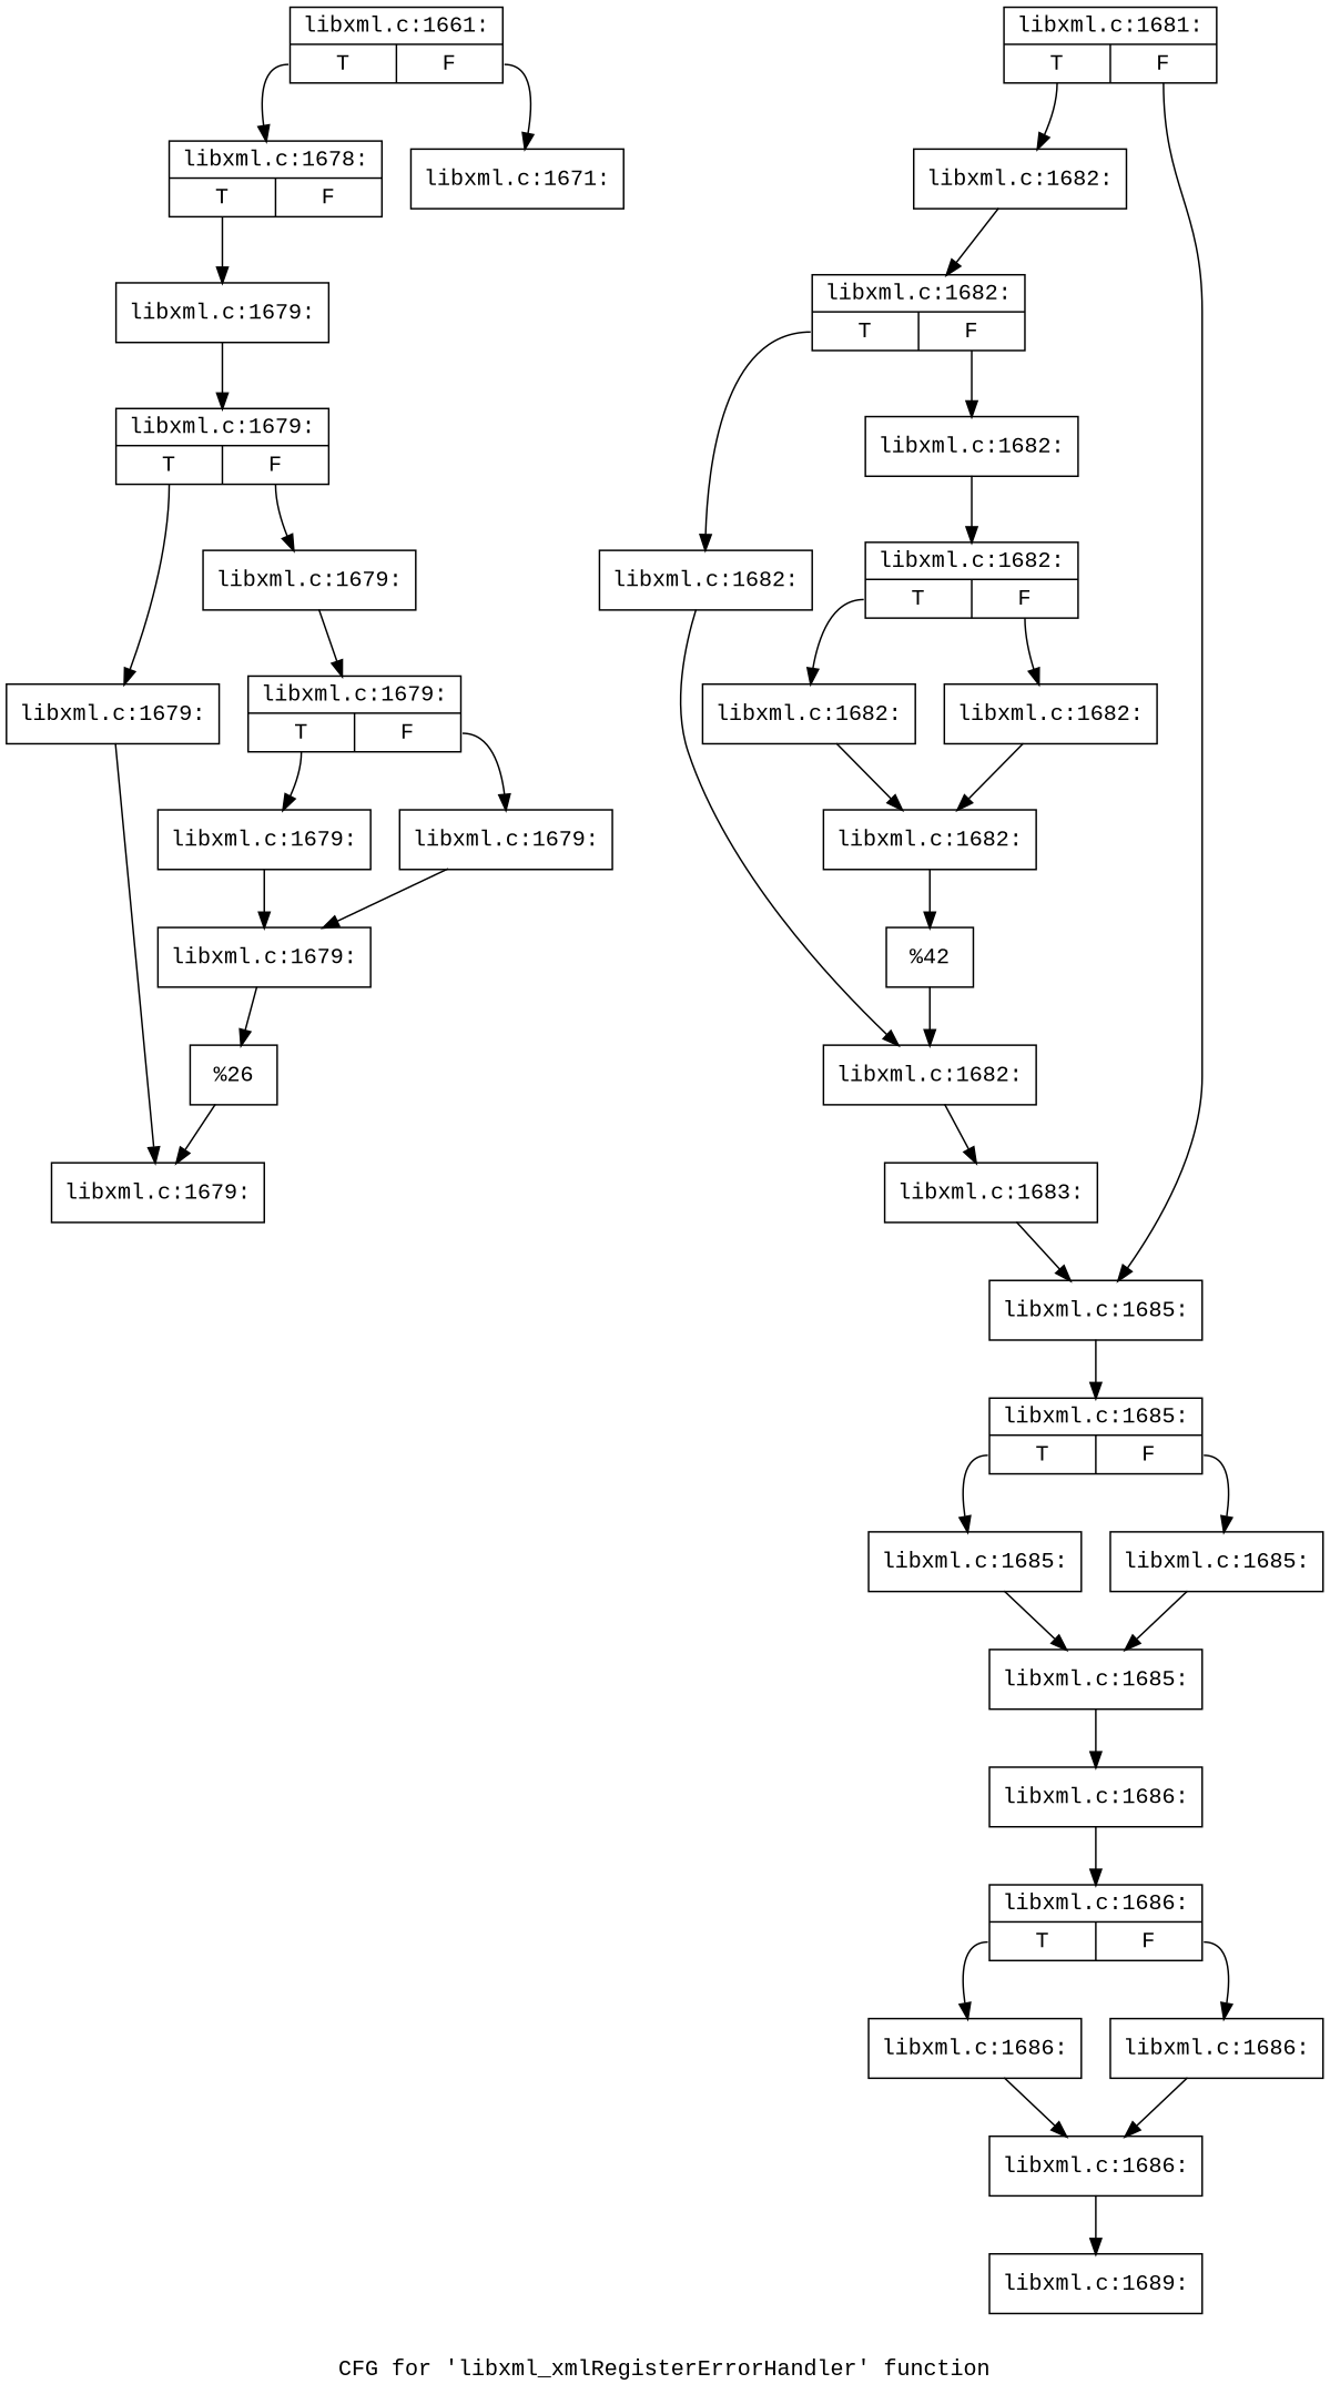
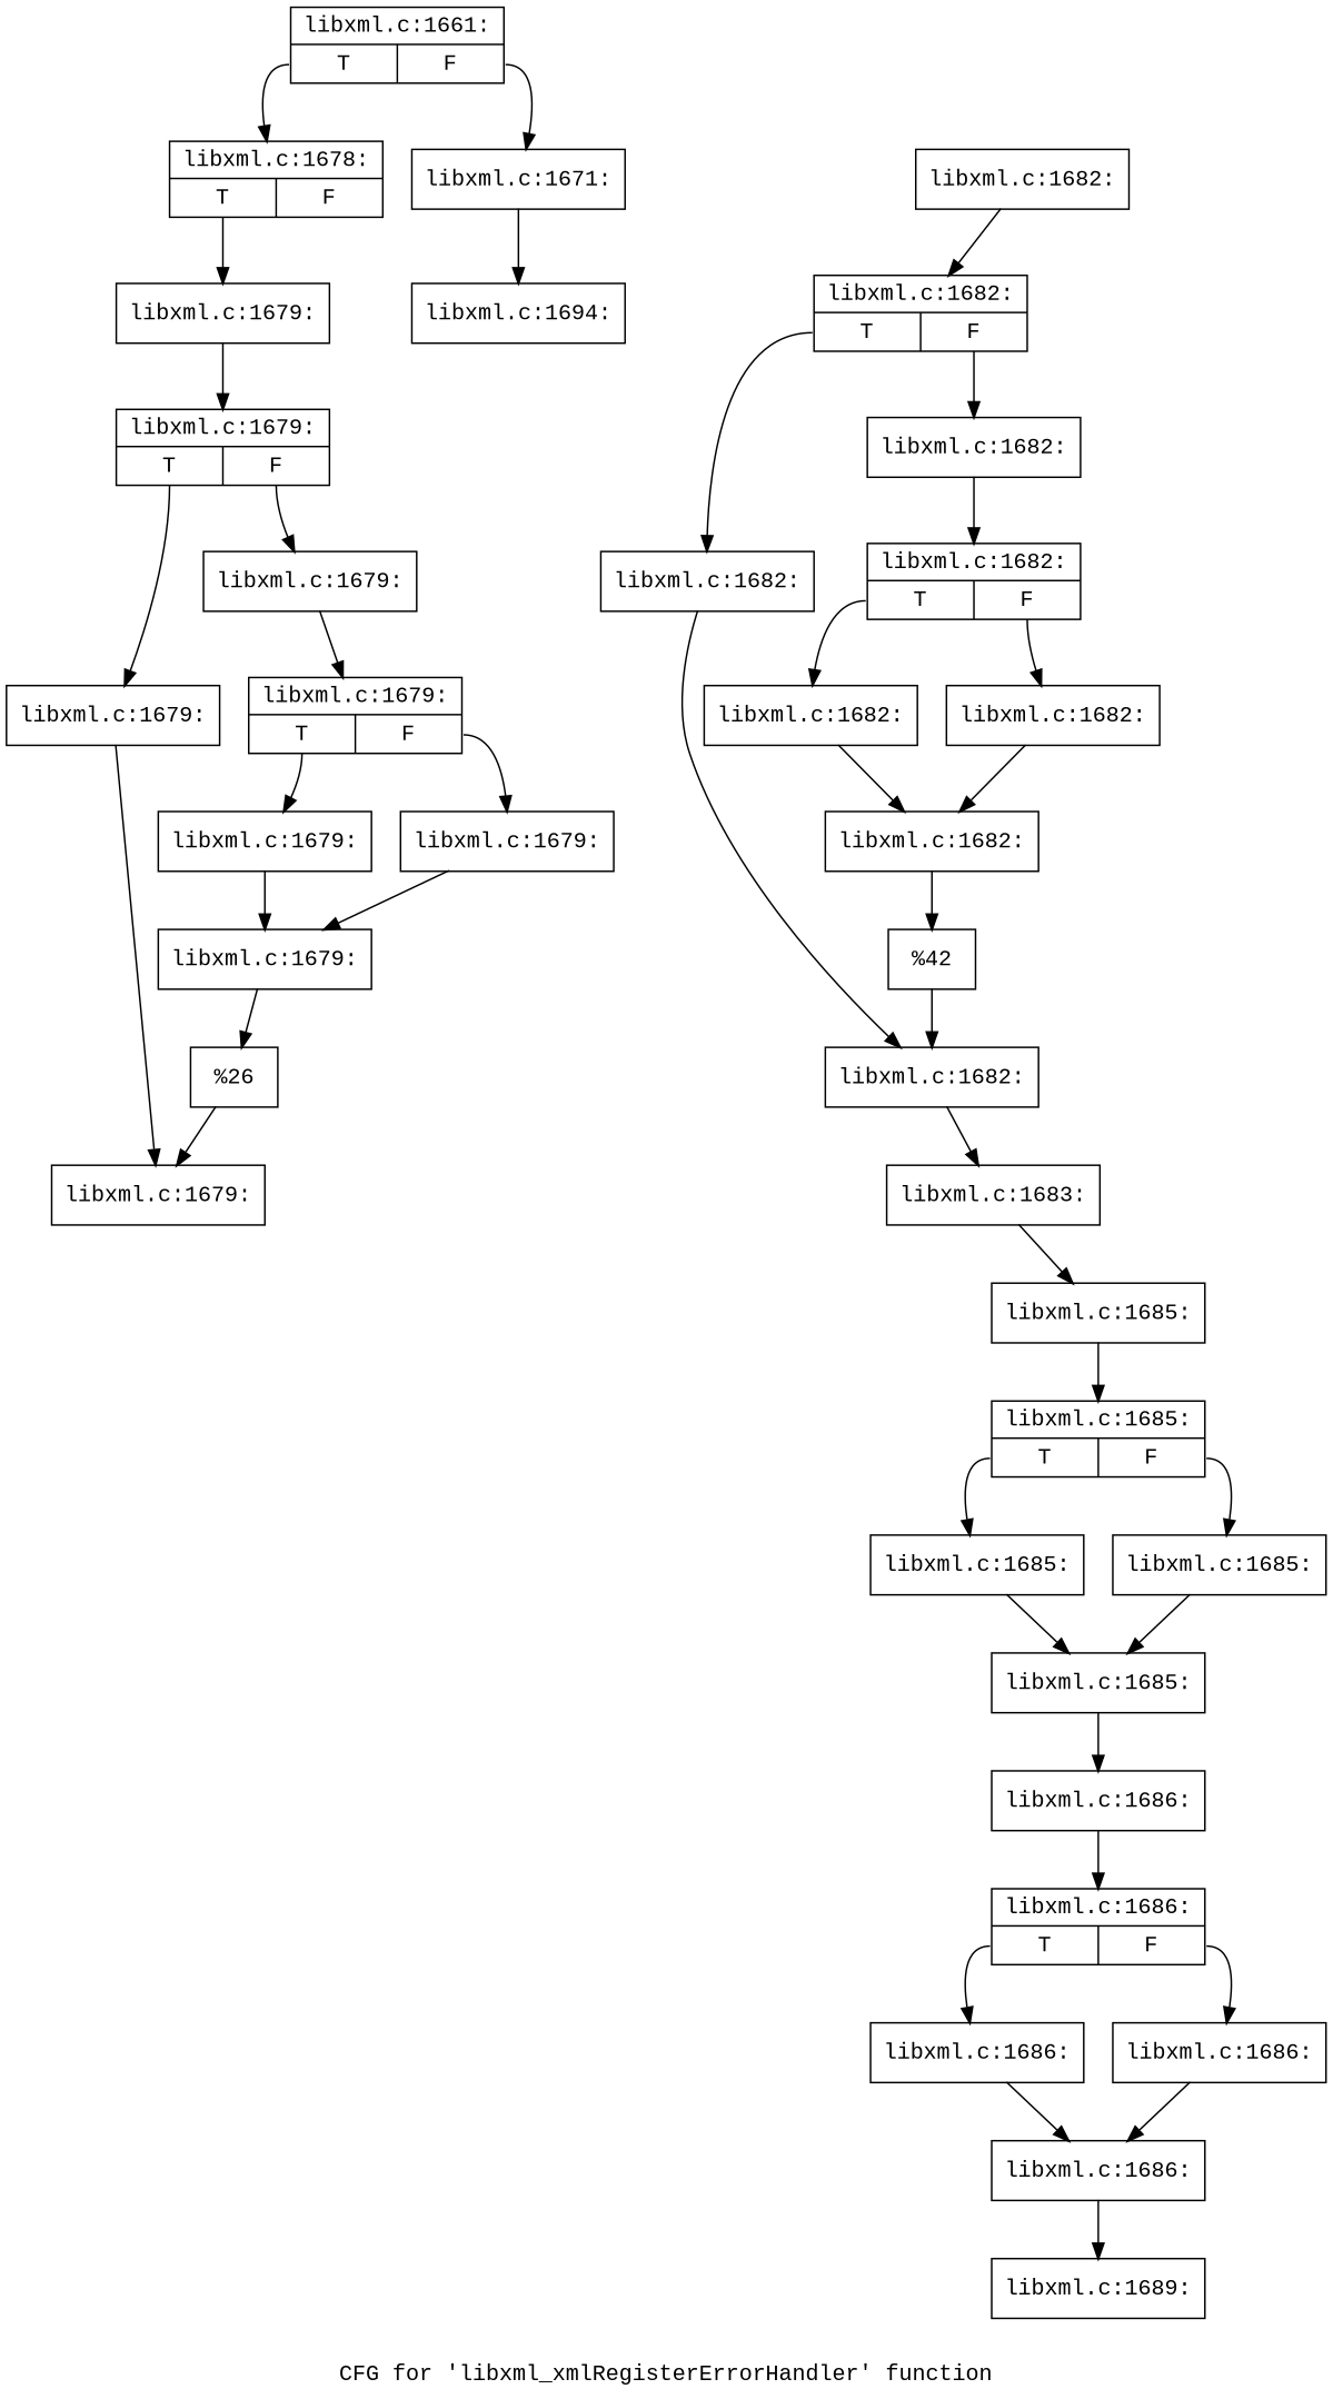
  digraph {
    fontname="Liberation Mono"
    label="CFG for 'libxml_xmlRegisterErrorHandler' function"
    node [fontname="Liberation Mono" shape=record]
    edge [fontname="Liberation Mono"]
    n1 [label="{libxml.c:1661:|{<s0>T|<s1>F}}"]
    n2 [label="{libxml.c:1678:|{<s0>T|<s1>F}}"]
    n3 [label="{libxml.c:1671:}"]
    n4 [label="{libxml.c:1679:}"]
+   n5 [label="{libxml.c:1694:}"]
    n6 [label="{libxml.c:1679:|{<s0>T|<s1>F}}"]
-   n7 [label="{libxml.c:1681:|{<s0>T|<s1>F}}"]
    n8 [label="{libxml.c:1682:}"]
    n9 [label="{libxml.c:1685:}"]
    n10 [label="{libxml.c:1679:}"]
    n11 [label="{libxml.c:1679:}"]
    n12 [label="{libxml.c:1682:|{<s0>T|<s1>F}}"]
    n13 [label="{libxml.c:1685:|{<s0>T|<s1>F}}"]
    n14 [label="{libxml.c:1679:}"]
    n15 [label="{libxml.c:1679:|{<s0>T|<s1>F}}"]
    n16 [label="{libxml.c:1679:}"]
    n17 [label="{libxml.c:1679:}"]
    n18 [label="{libxml.c:1679:}"]
    n19 [label="{%26}"]
    n20 [label="{libxml.c:1682:}"]
    n21 [label="{libxml.c:1682:}"]
    n22 [label="{libxml.c:1685:}"]
    n23 [label="{libxml.c:1685:}"]
    n24 [label="{libxml.c:1682:}"]
    n25 [label="{libxml.c:1682:|{<s0>T|<s1>F}}"]
    n26 [label="{libxml.c:1683:}"]
    n27 [label="{libxml.c:1682:}"]
    n28 [label="{libxml.c:1682:}"]
    n29 [label="{libxml.c:1682:}"]
    n30 [label="{%42}"]
    n31 [label="{libxml.c:1685:}"]
    n32 [label="{libxml.c:1686:}"]
    n33 [label="{libxml.c:1686:|{<s0>T|<s1>F}}"]
    n34 [label="{libxml.c:1686:}"]
    n35 [label="{libxml.c:1686:}"]
    n36 [label="{libxml.c:1686:}"]
    n37 [label="{libxml.c:1689:}"]
    n1 -> n2 [tailport=s0]
    n1 -> n3 [tailport=s1]
    n2 -> n4 [tailport=s0]
+   n3 -> n5
    n4 -> n6
    n6 -> n10 [tailport=s0]
    n6 -> n11 [tailport=s1]
-   n7 -> n8 [tailport=s0]
-   n7 -> n9 [tailport=s1]
    n8 -> n12
    n9 -> n13
    n10 -> n14
    n11 -> n15
    n12 -> n20 [tailport=s0]
    n12 -> n21 [tailport=s1]
    n13 -> n22 [tailport=s0]
    n13 -> n23 [tailport=s1]
    n15 -> n16 [tailport=s0]
    n15 -> n17 [tailport=s1]
    n16 -> n18
    n17 -> n18
    n18 -> n19
    n19 -> n14
    n20 -> n24
    n21 -> n25
    n22 -> n31
    n23 -> n31
    n24 -> n26
    n25 -> n27 [tailport=s0]
    n25 -> n28 [tailport=s1]
    n26 -> n9
    n27 -> n29
    n28 -> n29
    n29 -> n30
    n30 -> n24
    n31 -> n32
    n32 -> n33
    n33 -> n34 [tailport=s0]
    n33 -> n35 [tailport=s1]
    n34 -> n36
    n35 -> n36
    n36 -> n37
  }
